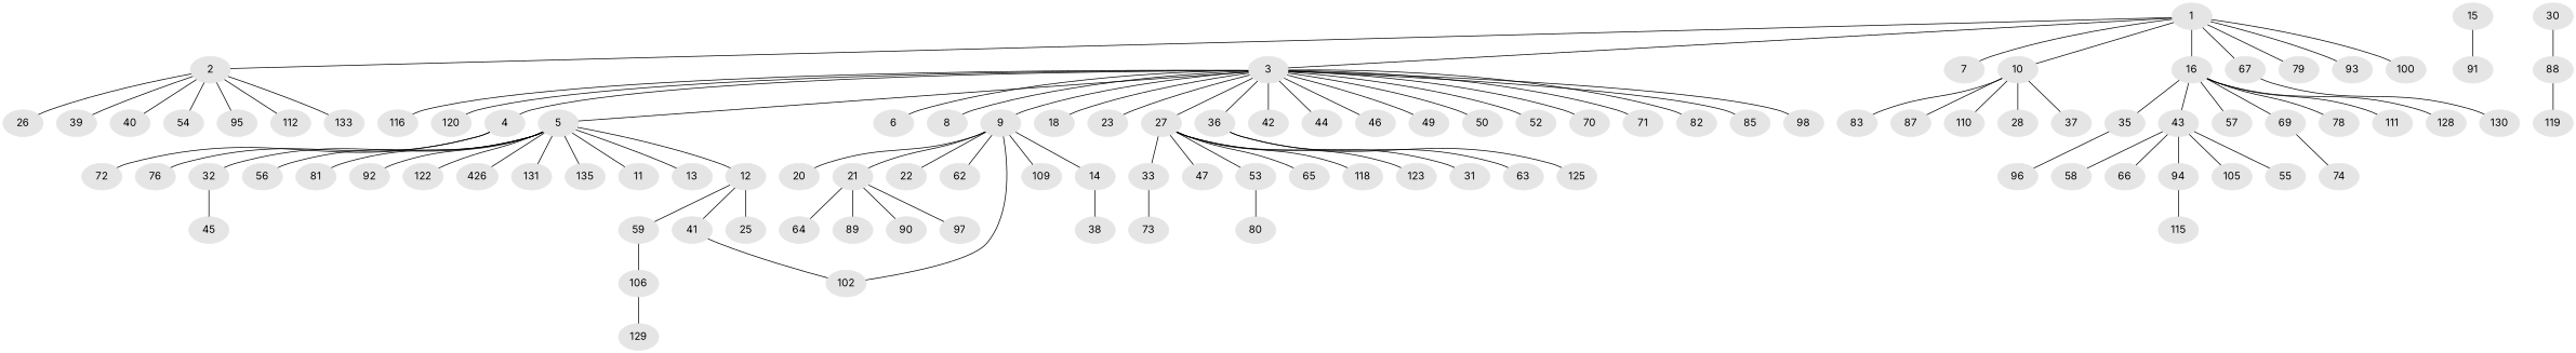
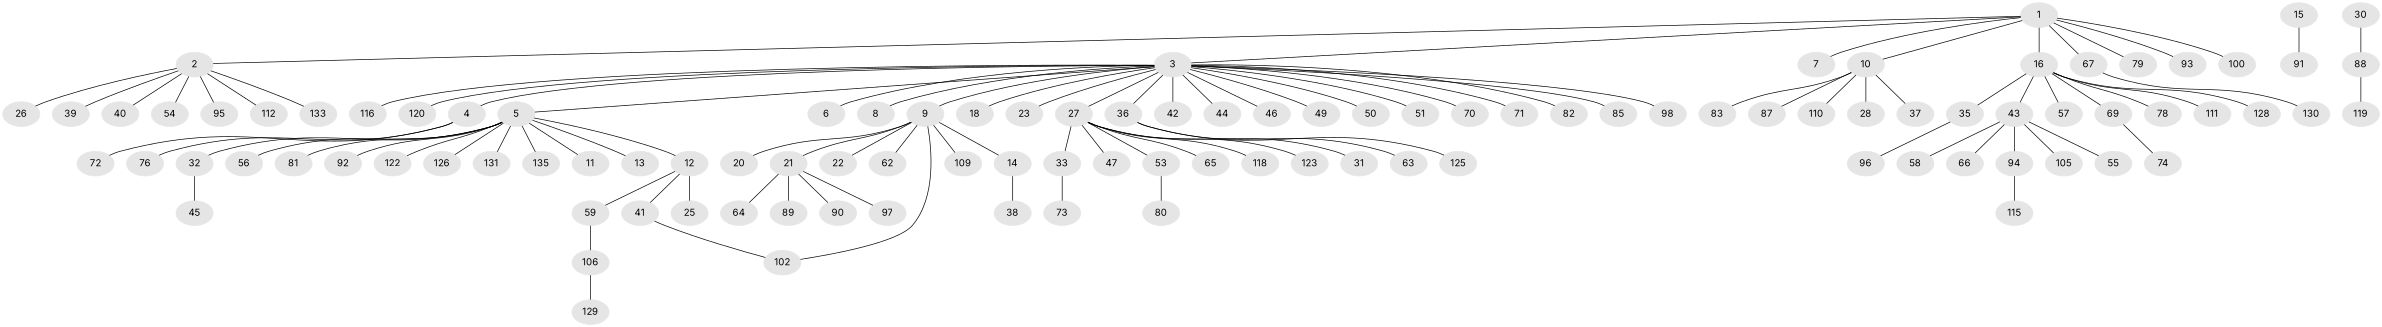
  graph {
    fontname=Inter
    node [color=gray90 fontname=Inter style=filled]
    edge [fontname=Inter]
    1 [super="+29"]
    2 [super="+48"]
    3 [super="+34"]
    7
    10 [super="+12"]
    16 [super="+24"]
    67
    79
    93
    100
    26
    39
    40
    54
    95
    112
    133
    4
    5 [super="+52"]
    6
    8 [super="+75"]
    9 [super="+104"]
    18
    23
    27 [super="+68"]
    36 [super="+113"]
    42
    44 [super="+60"]
    46
    49
    50
-   51 [label=52]
+   51
    70
    71 [super="+132"]
    82 [super="+86"]
    85
    98
    116
    120
    28
    37
    83 [super="+101"]
    87
    110
    35 [super="+103"]
    43 [super="+134"]
    57
    69 [super="+136"]
    78
    111
    128
    130
    72
    76
    11
    13
    n57 [label=12 super="+77"]
    32
    56
    81
    92
    122
-   126 [label=426]
+   126
    131
    135
    14 [super="+17"]
    20
    21 [super="+121"]
    22
    62
    102
    109
    31
    33 [super="+124"]
    47
    53
    65
    118
    123
    63
    125
    25 [super="+61"]
    41
    59 [super="+127"]
    45
    38
    15
    91
    64
    89
    90
    97
    88 [super="+108"]
    30
    96
    55
    58 [super="+114"]
    66
    94 [super="+99"]
    105
    74
    106 [super="+107"]
    73
    80
    119
    115
    129
    1 -- 2
    1 -- 3
    1 -- 7
    1 -- 10
    1 -- 16
    1 -- 67
    1 -- 79
    1 -- 93
    1 -- 100
    2 -- 26
    2 -- 39
    2 -- 40
    2 -- 54
    2 -- 95
    2 -- 112
    2 -- 133
    3 -- 4
    3 -- 5
    3 -- 6
    3 -- 8
    3 -- 9
    3 -- 18
    3 -- 23
    3 -- 27
    3 -- 36
    3 -- 42
    3 -- 44
    3 -- 46
    3 -- 49
    3 -- 50
    3 -- 51
    3 -- 70
    3 -- 71
    3 -- 82
    3 -- 85
    3 -- 98
    3 -- 116
    3 -- 120
    10 -- 28
    10 -- 37
    10 -- 83
    10 -- 87
    10 -- 110
    16 -- 35
    16 -- 43
    16 -- 57
    16 -- 69
    16 -- 78
    16 -- 111
    16 -- 128
    67 -- 130
    4 -- 72
    4 -- 76
    5 -- 11
    5 -- 13
    5 -- n57
    5 -- 32
    5 -- 56
    5 -- 81
    5 -- 92
    5 -- 122
    5 -- 126
    5 -- 131
    5 -- 135
    9 -- 14
    9 -- 20
    9 -- 21
    9 -- 22
    9 -- 62
    9 -- 102
    9 -- 109
    27 -- 31
    27 -- 33
    27 -- 47
    27 -- 53
    27 -- 65
    27 -- 118
    27 -- 123
    36 -- 63
    36 -- 125
    35 -- 96
    43 -- 55
    43 -- 58
    43 -- 66
    43 -- 94
    43 -- 105
    69 -- 74
    n57 -- 25
    n57 -- 41
    n57 -- 59
    32 -- 45
    14 -- 38
    21 -- 64
    21 -- 89
    21 -- 90
    21 -- 97
    33 -- 73
    53 -- 80
    41 -- 102
    59 -- 106
    15 -- 91
    88 -- 119
    30 -- 88
    94 -- 115
    106 -- 129
  }
